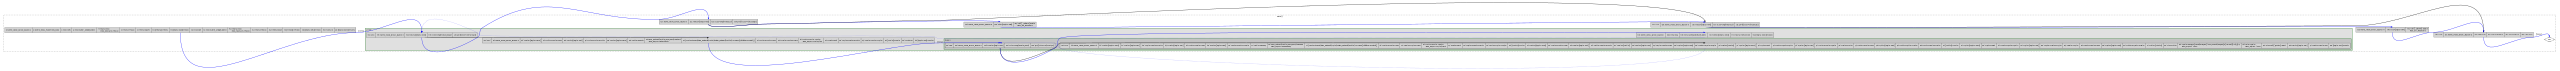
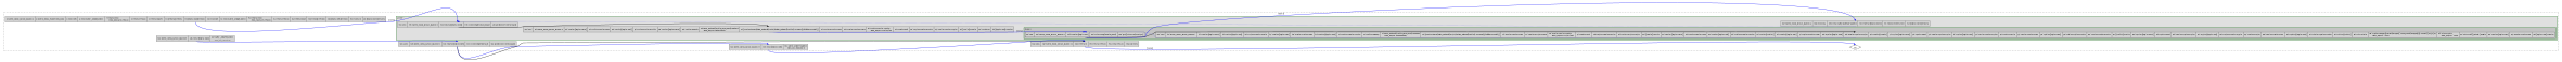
  digraph {
    fontname="Fira Sans"
    rankdir=LR
    node [fillcolor=lightgrey fontname="Fira Sans" shape=record style=filled]
    edge [color=blue constraint=true fontname="Fira Sans" headport=n style="solid,bold" tailport=s weight=100]
    n1 [label="{\ \ \ 99:\ L99:\l|\ \ 100:\ NOTE_INSN_BASIC_BLOCK\ 5\l|\ \ 104:\ r182:SI=[sfp:SI-0xc]\l|\ \ 105:\ cc:CC=cmp(r182:SI,0x63)\l|\ \ 106:\ pc=\{(cc:CC\<=0)?L101:pc\}\l}"]
    n2 [label="{\ \ 101:\ L101:\l|\ \ \ 43:\ NOTE_INSN_BASIC_BLOCK\ 4\l|\ \ \ 44:\ r160:SI=[sfp:SI-0x10]\l|\ \ \ 45:\ r161:SI=[sfp:SI-0xc]\l|\ \ \ 46:\ r117:SI=r160:SI+r161:SI\l|\ \ \ 47:\ r118:SI=[sfp:SI-0xc]\l|\ \ \ 48:\ r119:SI=r118:SI\<\<0x2\l|\ \ \ 49:\ r162:SI=[sfp:SI-0x8]\l|\ \ \ 50:\ r120:SI=r162:SI+r119:SI\l|\ \ \ 51:\ r164:SI=0x6667\l|\ \ \ 52:\ zero_extract(r164:SI,0x10,0x10)=0x6666\l\ \ \ \ \ \ REG_EQUAL\ 0x66666667\l|\ \ \ 53:\ \{r163:SI=trunc(sign_extend(r117:SI)*sign_extend(r164:SI)\ 0\>\>0x20);clobber\ scratch;\}\l|\ \ \ 54:\ r165:SI=r163:SI\>\>0x3\l|\ \ \ 55:\ r166:SI=r117:SI\>\>0x1f\l|\ \ \ 56:\ r121:SI=r165:SI-r166:SI\l\ \ \ \ \ \ REG_EQUAL\ r117:SI/0x14\l|\ \ \ 57:\ r168:SI=0x14\l|\ \ \ 58:\ r167:SI=r168:SI*r121:SI\l|\ \ \ 59:\ r121:SI=r117:SI-r167:SI\l|\ \ \ 60:\ [r120:SI]=r121:SI\l|\ \ \ 61:\ r122:SI=[sfp:SI-0x10]\l|\ \ \ 62:\ r123:SI=r122:SI\<\<0x2\l|\ \ \ 63:\ r169:SI=[sfp:SI-0x4]\l|\ \ \ 64:\ r124:SI=r169:SI+r123:SI\l|\ \ \ 65:\ r125:SI=[r124:SI]\l|\ \ \ 66:\ r126:SI=[sfp:SI-0xc]\l|\ \ \ 67:\ r127:SI=r126:SI\<\<0x2\l|\ \ \ 68:\ r170:SI=[sfp:SI-0x8]\l|\ \ \ 69:\ r128:SI=r170:SI+r127:SI\l|\ \ \ 70:\ r129:SI=[r128:SI]\l|\ \ \ 71:\ r171:SI=[sfp:SI-0x10]\l|\ \ \ 72:\ r172:SI=0x64\l|\ \ \ 73:\ r130:SI=r172:SI*r171:SI\l|\ \ \ 74:\ r173:SI=[sfp:SI-0xc]\l|\ \ \ 75:\ r131:SI=r130:SI+r173:SI\l|\ \ \ 76:\ r132:SI=r131:SI\l|\ \ \ 77:\ r133:SI=r132:SI\<\<0x2\l|\ \ \ 78:\ r174:SI=[sfp:SI-0x8]\l|\ \ \ 79:\ r134:SI=r174:SI+r133:SI\l|\ \ \ 80:\ r135:SI=r129:SI*r125:SI\l|\ \ \ 81:\ [r134:SI]=r135:SI\l|\ \ \ 82:\ r175:SI=[sfp:SI-0x10]\l|\ \ \ 83:\ r176:SI=0x64\l|\ \ \ 84:\ r136:SI=r176:SI*r175:SI\l|\ \ \ 85:\ r177:SI=[sfp:SI-0xc]\l|\ \ \ 86:\ r137:SI=r136:SI+r177:SI\l|\ \ \ 87:\ r138:SI=r137:SI\l|\ \ \ 88:\ r139:SI=r138:SI\<\<0x2\l|\ \ \ 89:\ r178:SI=[sfp:SI-0x8]\l|\ \ \ 90:\ r140:SI=r178:SI+r139:SI\l|\ \ \ 91:\ r141:SI=[r140:SI]\l|\ \ \ 92:\ r1:SI=r141:SI\l|\ \ \ 93:\ r179:SI=unspec[const(unspec[`*.LC0',const(unspec[0]\ 18+0x4)]\ 23),0]\ 27\l\ \ \ \ \ \ REG_EQUAL\ `*.LC0'\l|\ \ \ 94:\ r0:SI=r179:SI\l\ \ \ \ \ \ REG_EQUAL\ `*.LC0'\l|\ \ \ 95:\ r0:SI=call\ [`printf']\ argc:0\l|\ \ \ 96:\ r181:SI=[sfp:SI-0xc]\l|\ \ \ 97:\ r180:SI=r181:SI+0x1\l|\ \ \ 98:\ [sfp:SI-0xc]=r180:SI\l}"]
    n3 [label="{\ \ 113:\ L113:\l|\ \ 114:\ NOTE_INSN_BASIC_BLOCK\ 7\l|\ \ 118:\ r185:SI=[sfp:SI-0x10]\l|\ \ 119:\ cc:CC=cmp(r185:SI,0x63)\l|\ \ 120:\ pc=\{(cc:CC\<=0)?L115:pc\}\l}"]
    n4 [label="{\ \ 115:\ L115:\l|\ \ \ 23:\ NOTE_INSN_BASIC_BLOCK\ 3\l|\ \ \ 24:\ r113:SI=[sfp:SI-0x10]\l|\ \ \ 25:\ r114:SI=r113:SI\<\<0x2\l|\ \ \ 26:\ r151:SI=[sfp:SI-0x4]\l|\ \ \ 27:\ r115:SI=r151:SI+r114:SI\l|\ \ \ 28:\ r152:SI=[sfp:SI-0x10]\l|\ \ \ 29:\ r154:SI=0xec4f\l|\ \ \ 30:\ zero_extract(r154:SI,0x10,0x10)=0x4ec4\l\ \ \ \ \ \ REG_EQUAL\ 0x4ec4ec4f\l|\ \ \ 31:\ \{r153:SI=trunc(sign_extend(r152:SI)*sign_extend(r154:SI)\ 0\>\>0x20);clobber\ scratch;\}\l|\ \ \ 32:\ r155:SI=r153:SI\>\>0x2\l|\ \ \ 33:\ r156:SI=r152:SI\>\>0x1f\l|\ \ \ 34:\ r116:SI=r155:SI-r156:SI\l\ \ \ \ \ \ REG_EQUAL\ r152:SI/0xd\l|\ \ \ 35:\ r158:SI=0xd\l|\ \ \ 36:\ r157:SI=r158:SI*r116:SI\l|\ \ \ 37:\ r116:SI=r152:SI-r157:SI\l|\ \ \ 38:\ [r115:SI]=r116:SI\l|\ \ \ 39:\ r159:SI=0\l|\ \ \ 40:\ [sfp:SI-0xc]=r159:SI\l}"]
    n5 [label="{\ \ 107:\ NOTE_INSN_BASIC_BLOCK\ 6\l|\ \ 108:\ r0:SI=0xa\l|\ \ 109:\ r0:SI=call\ [`putchar']\ argc:0\l|\ \ 110:\ r184:SI=[sfp:SI-0x10]\l|\ \ 111:\ r183:SI=r184:SI+0x1\l|\ \ 112:\ [sfp:SI-0x10]=r183:SI\l}"]
-   n6 [label="{\ \ 121:\ NOTE_INSN_BASIC_BLOCK\ 8\l|\ \ 122:\ r186:SI=[sfp:SI-0x8]\l|\ \ 123:\ cc:CC=cmp(r186:SI,0)\l|\ \ 124:\ pc=\{(cc:CC==0)?L128:pc\}\l}"]
    n7 [fillcolor=white label=EXIT shape=Mdiamond]
    n8 [label="{\ \ \ \ 3:\ NOTE_INSN_BASIC_BLOCK\ 2\l|\ \ \ \ 2:\ NOTE_INSN_FUNCTION_BEG\l|\ \ \ \ 5:\ r0:SI=0x4\l|\ \ \ \ 6:\ r0:SI=call\ [`_Znwj']\ argc:0\l|\ \ \ \ 7:\ r146:SI=r0:SI\l\ \ \ \ \ \ REG_NOALIAS\ r146:SI\l|\ \ \ \ 8:\ r142:SI=r146:SI\l|\ \ \ \ 9:\ r147:SI=0x2710\l|\ \ \ 10:\ [r142:SI]=r147:SI\l|\ \ \ 11:\ [sfp:SI-0x8]=r142:SI\l|\ \ \ 12:\ r0:SI=0x4\l|\ \ \ 13:\ r0:SI=call\ [`_Znwj']\ argc:0\l|\ \ \ 14:\ r148:SI=r0:SI\l\ \ \ \ \ \ REG_NOALIAS\ r148:SI\l|\ \ \ 15:\ r143:SI=r148:SI\l|\ \ \ 16:\ r149:SI=0x64\l|\ \ \ 17:\ [r143:SI]=r149:SI\l|\ \ \ 18:\ [sfp:SI-0x4]=r143:SI\l|\ \ \ 19:\ r150:SI=0\l|\ \ \ 20:\ [sfp:SI-0x10]=r150:SI\l}"]
    n9 [label="{\ \ 125:\ NOTE_INSN_BASIC_BLOCK\ 9\l|\ \ 126:\ r0:SI=[sfp:SI-0x8]\l|\ \ 127:\ call\ [`_ZdaPv']\ argc:0\l\ \ \ \ \ \ REG_EH_REGION\ 0\l}"]
    n10 [label="{\ \ 128:\ L128:\l|\ \ 129:\ NOTE_INSN_BASIC_BLOCK\ 10\l|\ \ 130:\ r187:SI=[sfp:SI-0x4]\l|\ \ 131:\ cc:CC=cmp(r187:SI,0)\l|\ \ 132:\ pc=\{(cc:CC==0)?L136:pc\}\l}"]
    n11 [label="{\ \ 133:\ NOTE_INSN_BASIC_BLOCK\ 11\l|\ \ 134:\ r0:SI=[sfp:SI-0x4]\l|\ \ 135:\ call\ [`_ZdaPv']\ argc:0\l\ \ \ \ \ \ REG_EH_REGION\ 0\l}"]
    n12 [label="{\ \ 136:\ L136:\l|\ \ 137:\ NOTE_INSN_BASIC_BLOCK\ 12\l|\ \ 138:\ r144:SI=0\l|\ \ 141:\ r145:SI=r144:SI\l|\ \ 145:\ r0:SI=r145:SI\l|\ \ 146:\ use\ r0:SI\l}"]
    subgraph cluster_1 {
      color=black
      label="main ()"
      style=dashed
-     n6
      n7
      n8
      n9
      n10
      n11
      n12
      subgraph cluster_2 {
        color=darkgreen
        fillcolor=grey88
        label="printf 1"
        labeljust=l
        penwidth=2
        style=filled
        n3
        n4
        n5
        subgraph cluster_3 {
          color=darkgreen
          fillcolor=grey77
          label="loop 2"
          labeljust=l
          penwidth=2
          style=filled
          n1
          n2
        }
      }
    }
    n1 -> n2 [color=black weight=10]
    n1 -> n5
    n2 -> n1 [constraint=false style="dotted,bold" weight=10]
    n3 -> n4 [color=black weight=10]
-   n3 -> n6
    n4 -> n1 [label="[100%]"]
    n5 -> n3 [constraint=false style="dotted,bold" weight=10]
-   n6 -> n9
-   n6 -> n10 [color=black weight=10]
    n8 -> n3 [label="[100%]"]
    n9 -> n10
    n10 -> n11
    n10 -> n12 [color=black weight=10]
    n11 -> n12
    n12 -> n7 [label="[100%]"]
  }
